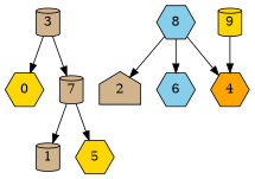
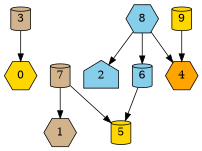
  digraph {
    splines=true
    node [fillcolor=gold shape=cylinder style=filled]
    n1 [height=0.3 label=0 shape=hexagon width=0.3]
-   n2 [fillcolor=tan height=0.3 label=1 width=0.3]
-   n3 [fillcolor=tan height=0.3 label=2 shape=house width=0.3]
+   n2 [fillcolor=tan height=0.3 label=1 shape=hexagon width=0.3]
+   n3 [fillcolor=skyblue height=0.3 label=2 shape=house width=0.3]
    n4 [fillcolor=tan height=0.3 label=3 width=0.3]
    n5 [fillcolor=tan height=0.3 label=7 width=0.3]
-   n6 [height=0.3 label=5 shape=hexagon width=0.3]
+   n6 [height=0.3 label=5 width=0.3]
    n7 [fillcolor=orange height=0.3 label=4 shape=hexagon width=0.3]
-   n8 [fillcolor=skyblue height=0.3 label=6 shape=hexagon width=0.3]
+   n8 [fillcolor=skyblue height=0.3 label=6 width=0.3]
    n9 [fillcolor=skyblue height=0.3 label=8 shape=hexagon width=0.3]
    n10 [height=0.3 label=9 width=0.3]
    n4 -> n1
-   n4 -> n5
    n5 -> n2
    n5 -> n6
+   n8 -> n6
    n9 -> n3
    n9 -> n7
    n9 -> n8
    n10 -> n7
  }
